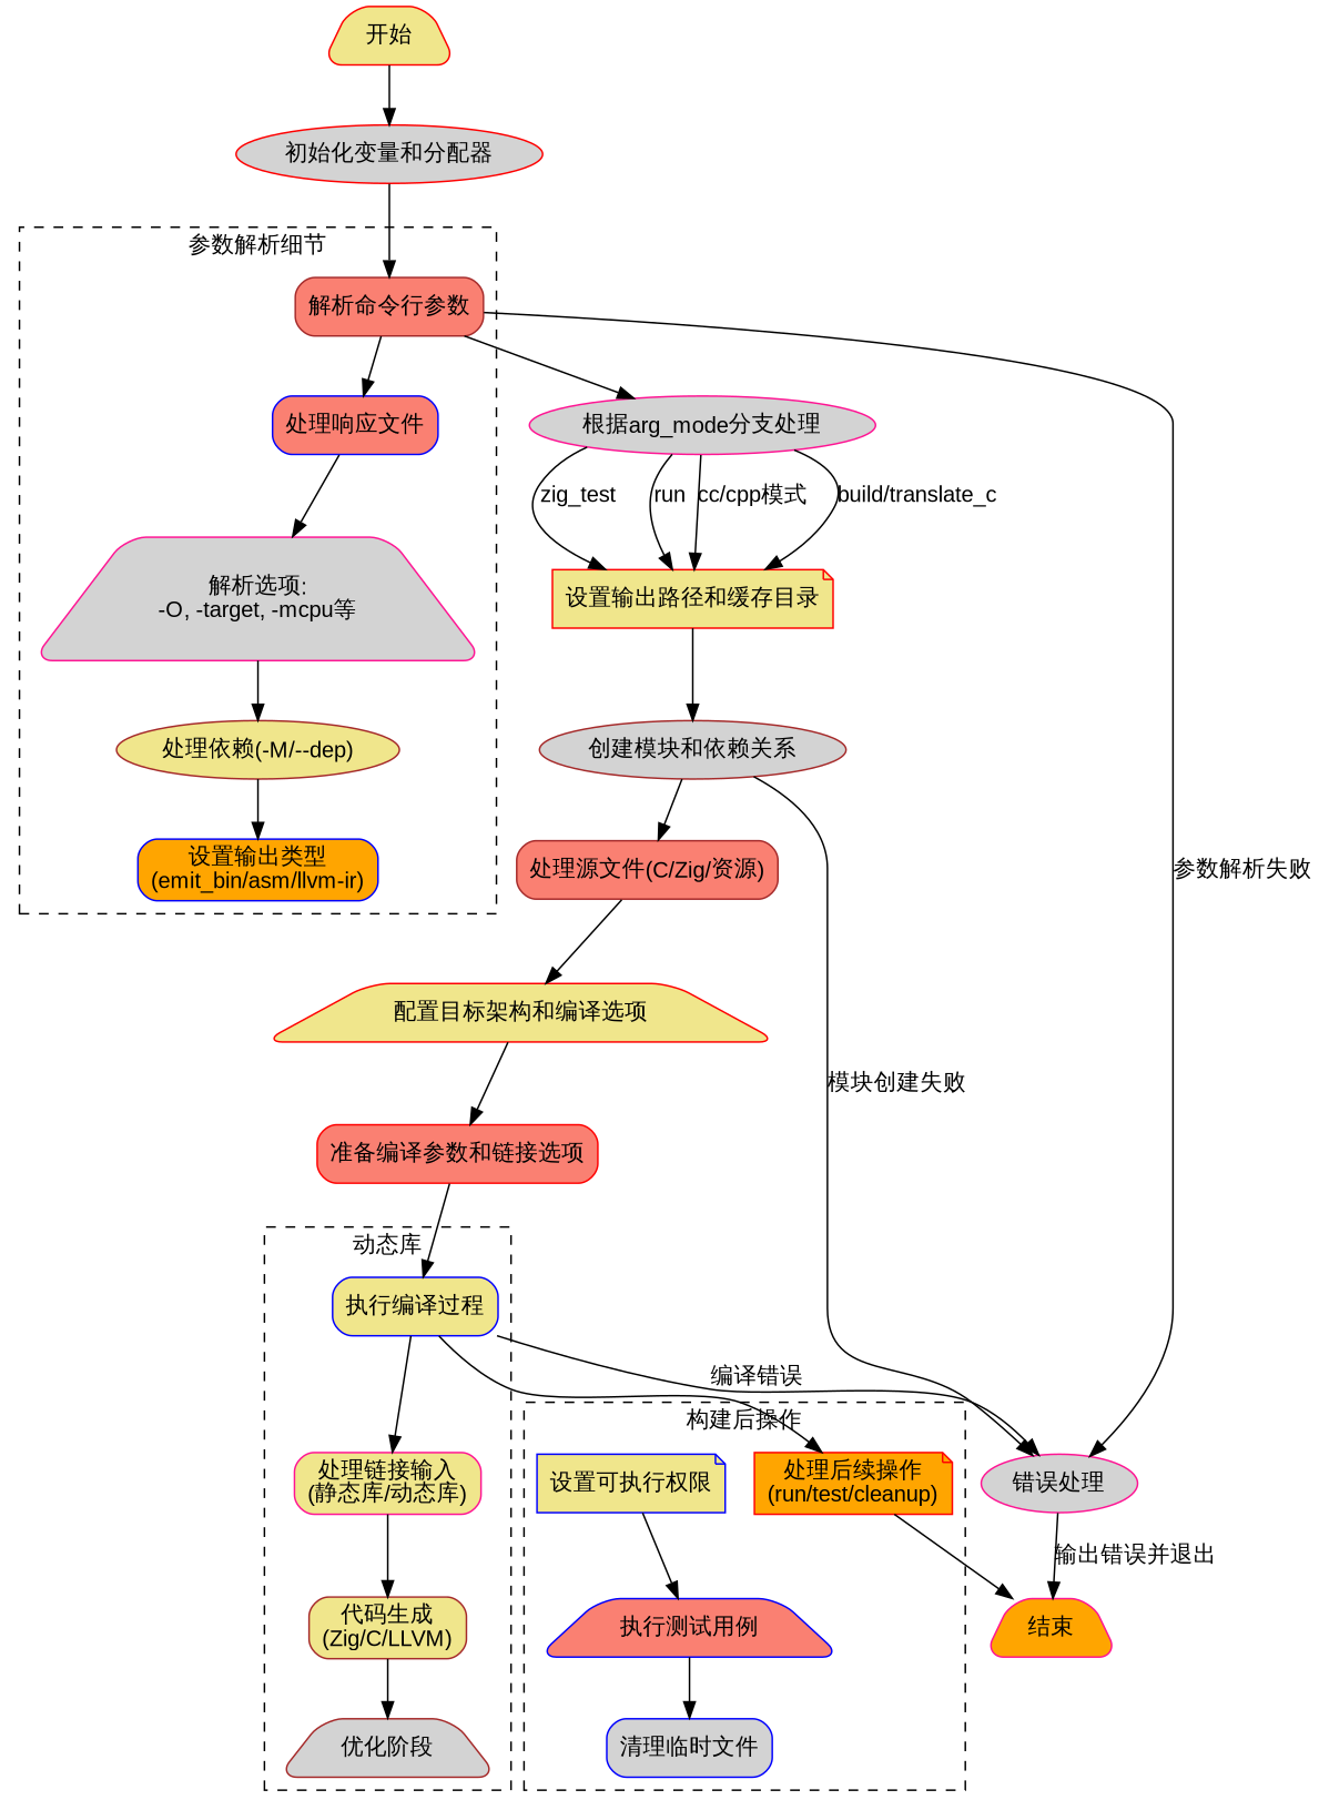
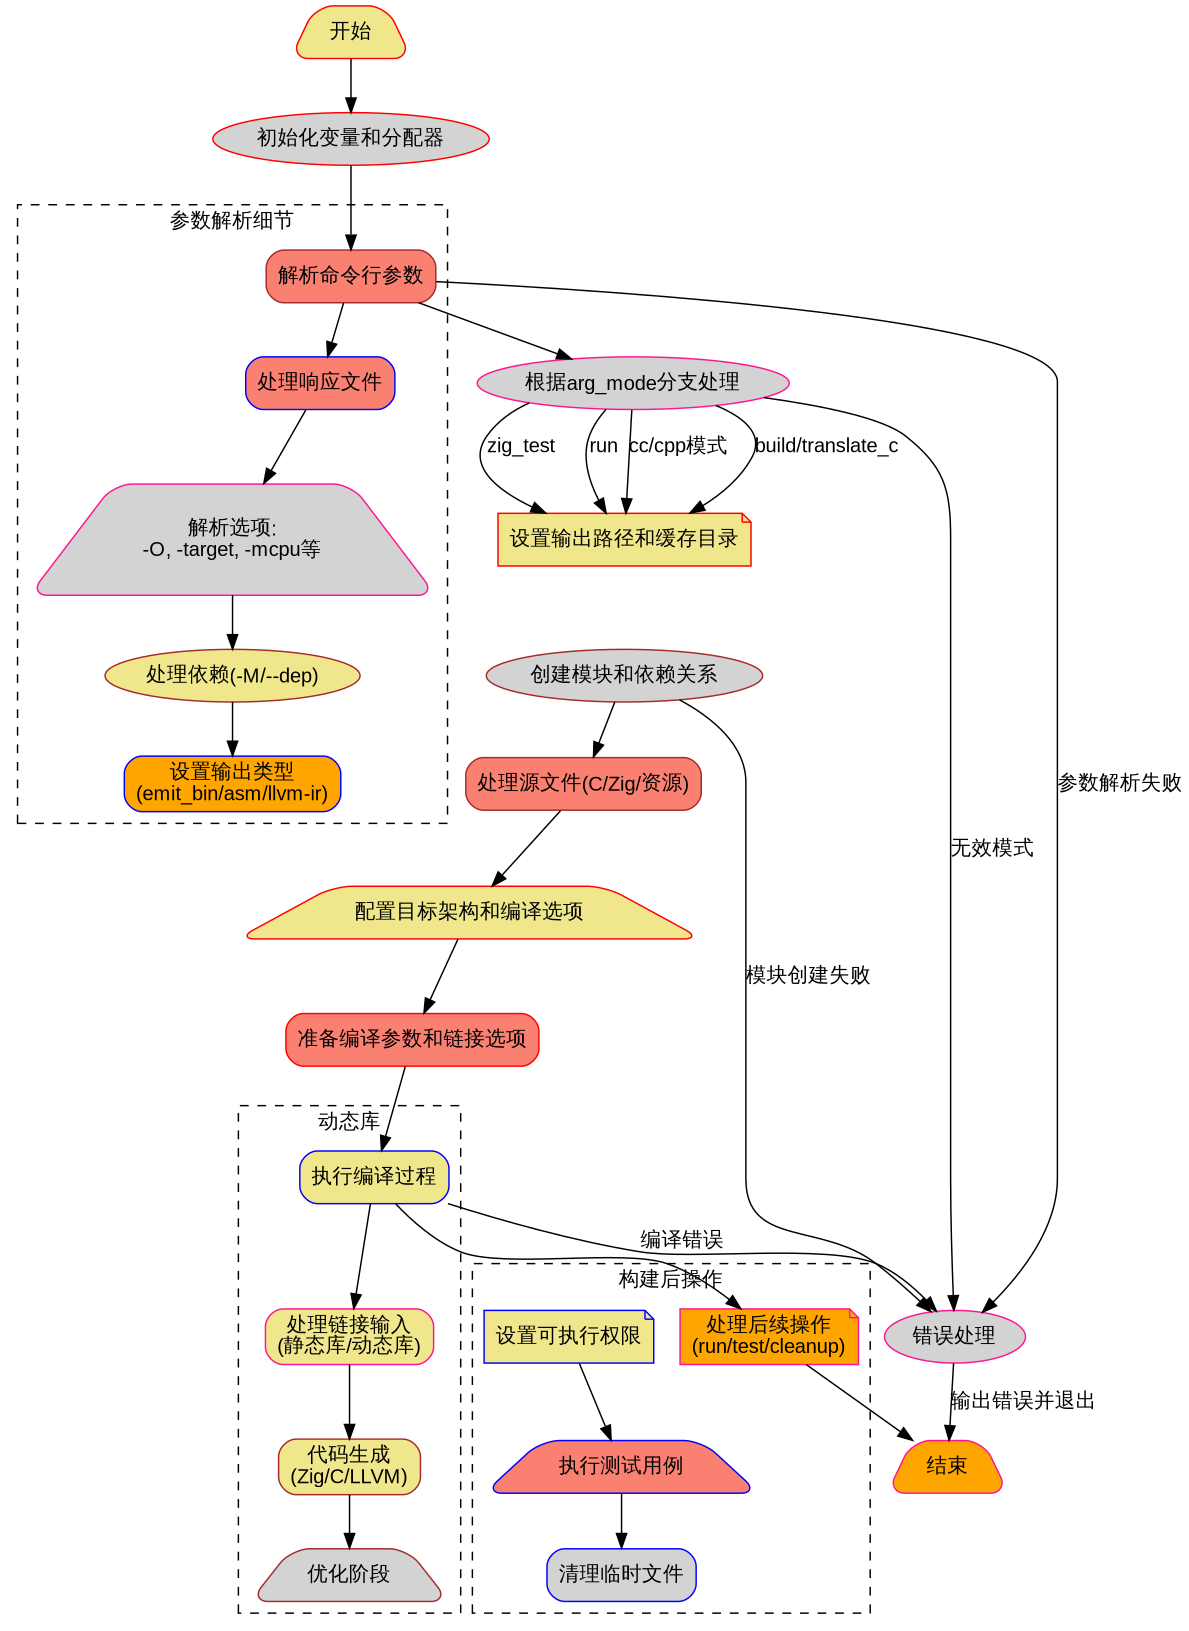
  digraph {
    fontname="Liberation Sans"
    node [color=brown fillcolor=khaki fontname="Liberation Sans" shape=box style="rounded,filled"]
    edge [fontname="Liberation Sans"]
    n1 [fillcolor=salmon label="解析命令行参数"]
    n2 [color=blue fillcolor=salmon label="处理响应文件"]
    n3 [color=deeppink fillcolor=lightgrey label="解析选项:\n-O, -target, -mcpu等" shape=trapezium]
    n4 [label="处理依赖(-M/--dep)" shape=ellipse]
    n5 [color=blue fillcolor=orange label="设置输出类型\n(emit_bin/asm/llvm-ir)"]
    n6 [color=blue label="执行编译过程"]
    n7 [color=deeppink label="处理链接输入\n(静态库/动态库)"]
    n8 [label="代码生成\n(Zig/C/LLVM)"]
    n9 [fillcolor=lightgrey label="优化阶段" shape=trapezium]
-   n10 [color=red fillcolor=orange label="处理后续操作\n(run/test/cleanup)" shape=note]
+   n10 [color=deeppink fillcolor=orange label="处理后续操作\n(run/test/cleanup)" shape=note]
    n11 [color=blue label="设置可执行权限" shape=note]
    n12 [color=blue fillcolor=salmon label="执行测试用例" shape=trapezium]
    n13 [color=blue fillcolor=lightgrey label="清理临时文件"]
    n14 [color=deeppink fillcolor=lightgrey label="根据arg_mode分支处理" shape=ellipse]
    n15 [color=deeppink fillcolor=lightgrey label="错误处理" shape=ellipse]
    n16 [color=deeppink fillcolor=orange label="结束" shape=trapezium]
    n17 [color=red label="开始" shape=trapezium]
    n18 [color=red fillcolor=lightgrey label="初始化变量和分配器" shape=ellipse]
    n19 [color=red label="设置输出路径和缓存目录" shape=note]
    n20 [fillcolor=lightgrey label="创建模块和依赖关系" shape=ellipse]
    n21 [fillcolor=salmon label="处理源文件(C/Zig/资源)"]
    n22 [color=red label="配置目标架构和编译选项" shape=trapezium]
    n23 [color=red fillcolor=salmon label="准备编译参数和链接选项"]
    subgraph cluster_1 {
      label="参数解析细节"
      style=dashed
      n1
      n2
      n3
      n4
      n5
    }
    subgraph cluster_2 {
      label="动态库"
      style=dashed
      n6
      n7
      n8
      n9
    }
    subgraph cluster_3 {
      label="构建后操作"
      style=dashed
      n10
      n11
      n12
      n13
    }
    n1 -> n2
    n1 -> n14
    n1 -> n15 [label="参数解析失败"]
    n2 -> n3
    n3 -> n4
    n4 -> n5
    n6 -> n7
    n6 -> n10
    n6 -> n15 [label="编译错误"]
    n7 -> n8
    n8 -> n9
    n10 -> n16
    n11 -> n12
    n12 -> n13
+   n14 -> n15 [label="无效模式"]
    n14 -> n19 [label="build/translate_c"]
    n14 -> n19 [label=zig_test]
    n14 -> n19 [label=run]
    n14 -> n19 [label="cc/cpp模式"]
    n15 -> n16 [label="输出错误并退出"]
    n17 -> n18
    n18 -> n1
-   n19 -> n20
    n20 -> n15 [label="模块创建失败"]
    n20 -> n21
    n21 -> n22
    n22 -> n23
    n23 -> n6
  }
